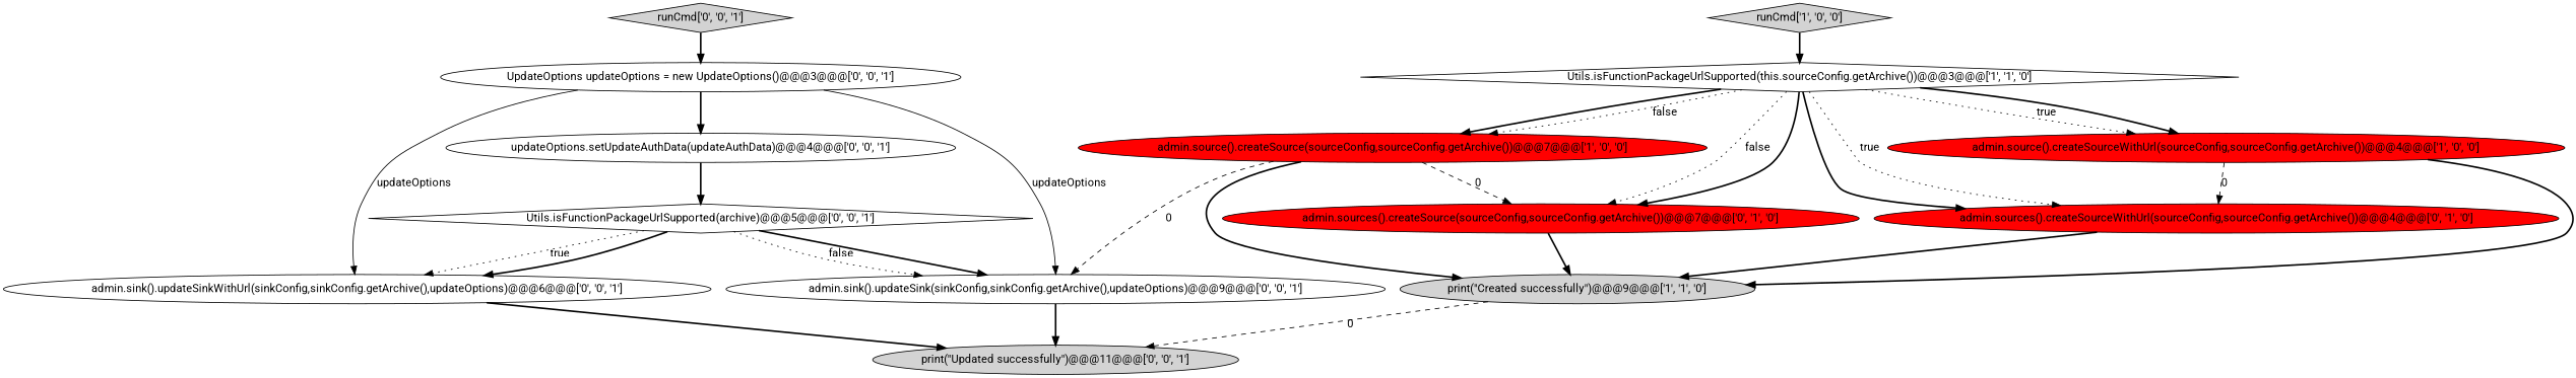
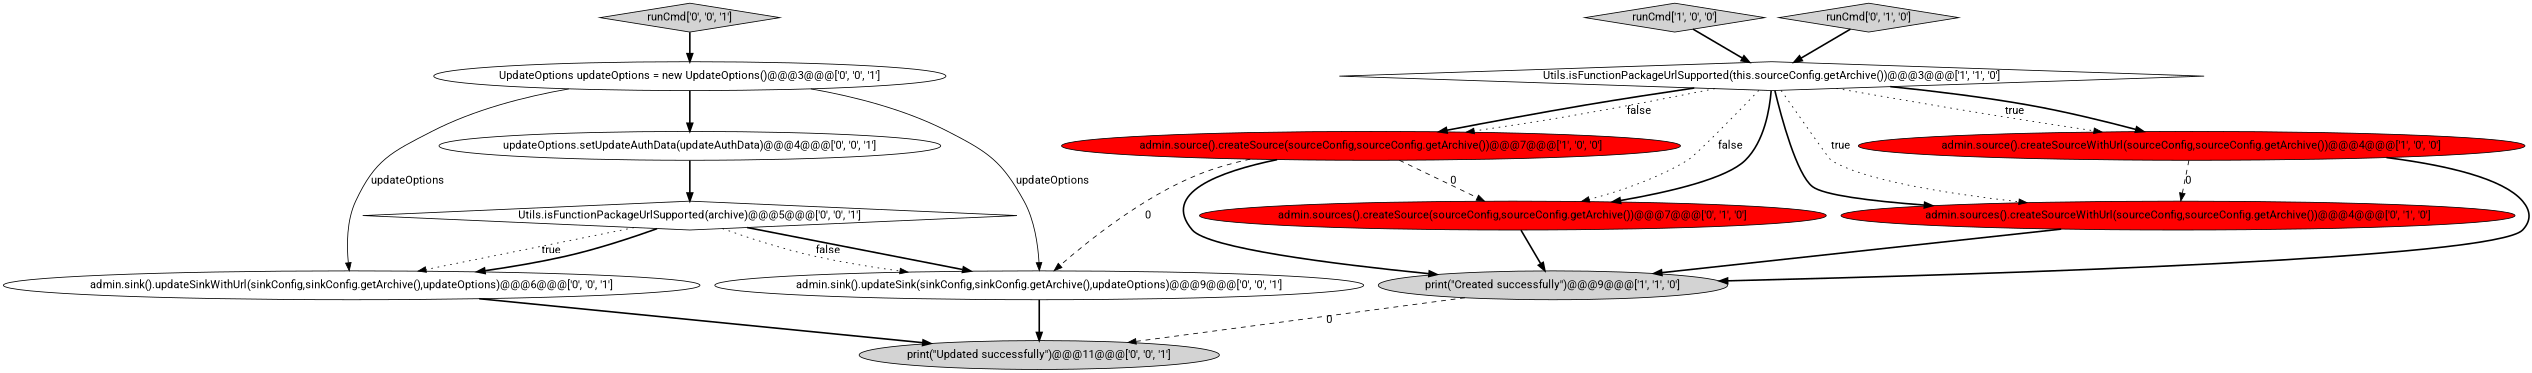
  digraph {
    fontname=Roboto
    node [fillcolor=white shape=ellipse style=filled fontname=Roboto]
    edge [style=bold fontname=Roboto]
    n1 [fillcolor=lightgray label="print(\"Updated successfully\")@@@11@@@['0', '0', '1']"]
    n2 [label="UpdateOptions updateOptions = new UpdateOptions()@@@3@@@['0', '0', '1']"]
    n3 [label="updateOptions.setUpdateAuthData(updateAuthData)@@@4@@@['0', '0', '1']"]
    n4 [label="admin.sink().updateSink(sinkConfig,sinkConfig.getArchive(),updateOptions)@@@9@@@['0', '0', '1']"]
    n5 [label="admin.sink().updateSinkWithUrl(sinkConfig,sinkConfig.getArchive(),updateOptions)@@@6@@@['0', '0', '1']"]
    n6 [fillcolor=red label="admin.sources().createSource(sourceConfig,sourceConfig.getArchive())@@@7@@@['0', '1', '0']"]
    n7 [fillcolor=lightgray label="print(\"Created successfully\")@@@9@@@['1', '1', '0']"]
    n8 [fillcolor=red label="admin.sources().createSourceWithUrl(sourceConfig,sourceConfig.getArchive())@@@4@@@['0', '1', '0']"]
    n9 [label="Utils.isFunctionPackageUrlSupported(archive)@@@5@@@['0', '0', '1']" shape=diamond]
    n10 [fillcolor=red label="admin.source().createSource(sourceConfig,sourceConfig.getArchive())@@@7@@@['1', '0', '0']"]
+   n11 [fillcolor=lightgray label="runCmd['0', '1', '0']" shape=diamond]
    n12 [label="Utils.isFunctionPackageUrlSupported(this.sourceConfig.getArchive())@@@3@@@['1', '1', '0']" shape=diamond]
    n13 [fillcolor=lightgray label="runCmd['0', '0', '1']" shape=diamond]
    n14 [fillcolor=red label="admin.source().createSourceWithUrl(sourceConfig,sourceConfig.getArchive())@@@4@@@['1', '0', '0']"]
    n15 [fillcolor=lightgray label="runCmd['1', '0', '0']" shape=diamond]
    n2 -> n3
    n2 -> n4 [label=updateOptions style=solid]
    n2 -> n5 [label=updateOptions style=solid]
    n3 -> n9
    n4 -> n1
    n5 -> n1
    n6 -> n7
    n7 -> n1 [label=0 style=dashed]
    n8 -> n7
    n9 -> n4
    n9 -> n4 [label=false style=dotted]
    n9 -> n5 [label=true style=dotted]
    n9 -> n5
    n10 -> n4 [label=0 style=dashed]
    n10 -> n6 [label=0 style=dashed]
    n10 -> n7
+   n11 -> n12
    n12 -> n6 [label=false style=dotted]
    n12 -> n6
    n12 -> n8
    n12 -> n8 [label=true style=dotted]
    n12 -> n10
    n12 -> n10 [label=false style=dotted]
    n12 -> n14
    n12 -> n14 [label=true style=dotted]
    n13 -> n2
    n14 -> n7
    n14 -> n8 [label=0 style=dashed]
    n15 -> n12
  }
